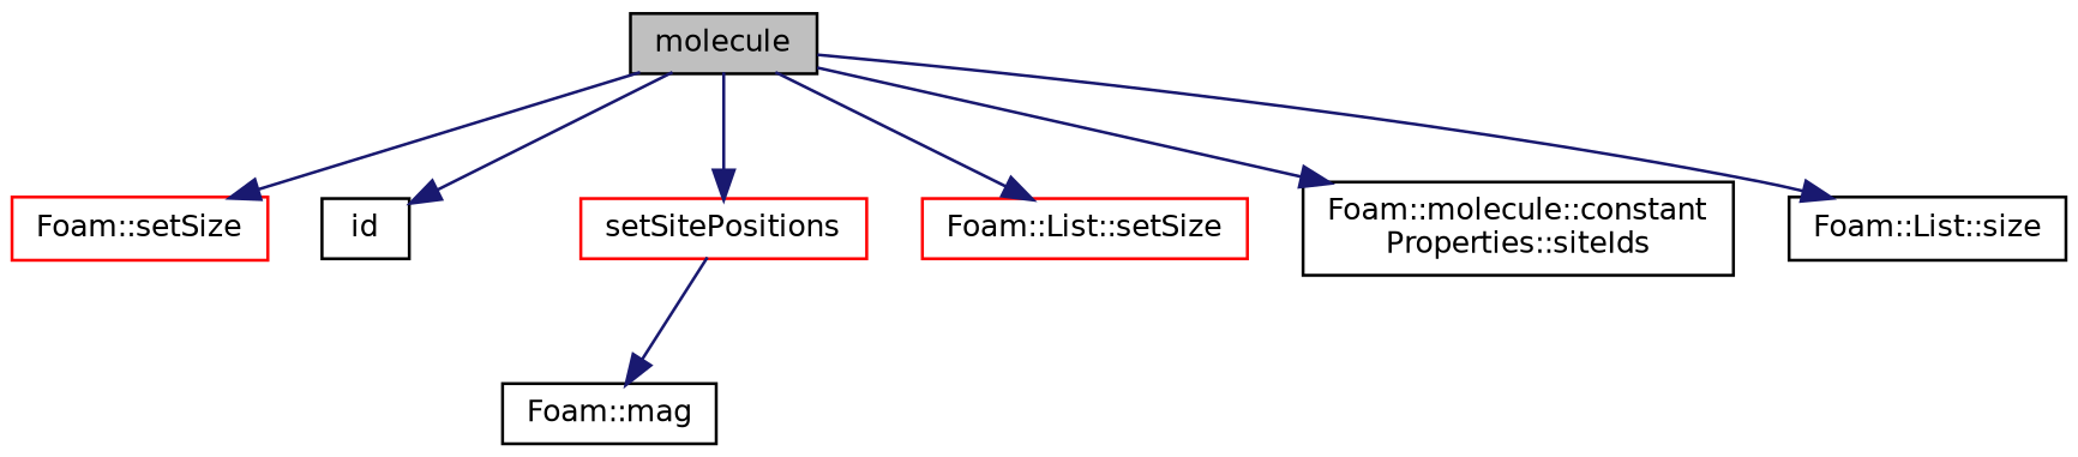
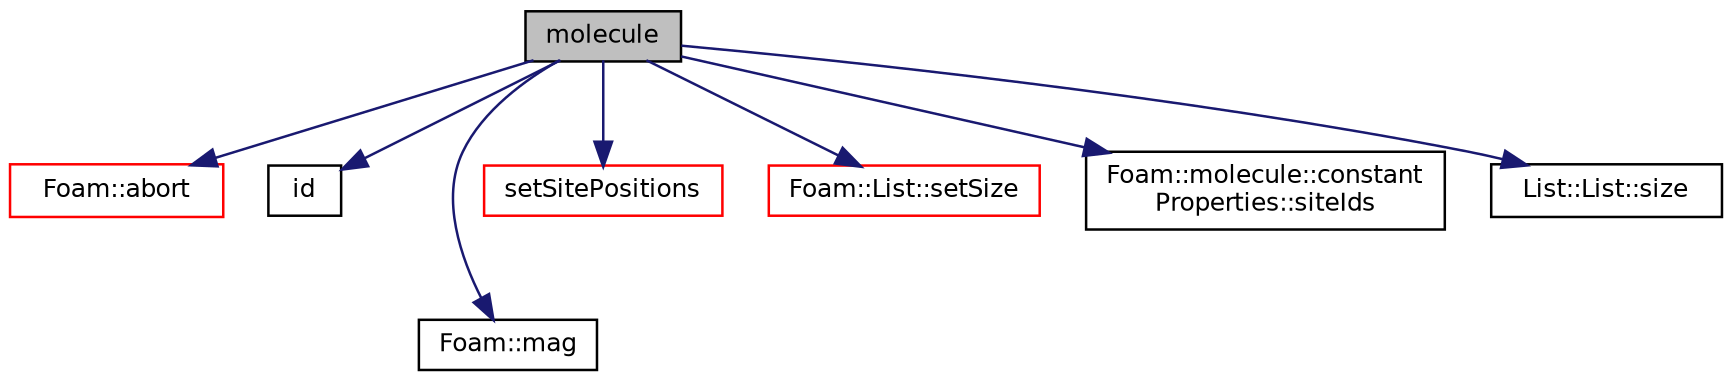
  digraph {
    rankdir=TB
    node [color=black fontname=Helvetica fontsize=10 shape=record]
    edge [color=midnightblue fontname=Helvetica fontsize=10 labelfontname=Helvetica labelfontsize=10 style=solid]
    n1 [fillcolor=grey75 fontcolor=black height=0.2 label=molecule style=filled width=0.4]
-   n2 [color=red height=0.2 label="Foam::setSize" width=0.4]
+   n2 [color=red height=0.2 label="Foam::abort" width=0.4]
    n3 [height=0.2 label=id width=0.4]
    n4 [height=0.2 label="Foam::mag" width=0.4]
    n5 [color=red height=0.2 label=setSitePositions width=0.4]
    n6 [color=red height=0.2 label="Foam::List::setSize" width=0.4]
    n7 [height=0.2 label="Foam::molecule::constant\lProperties::siteIds" width=0.4]
-   n8 [height=0.2 label="Foam::List::size" width=0.4]
+   n8 [height=0.2 label="List::List::size" width=0.4]
    n1 -> n2
    n1 -> n3
-   n5 -> n4
+   n1 -> n4
    n1 -> n5
    n1 -> n6
    n1 -> n7
    n1 -> n8
  }
